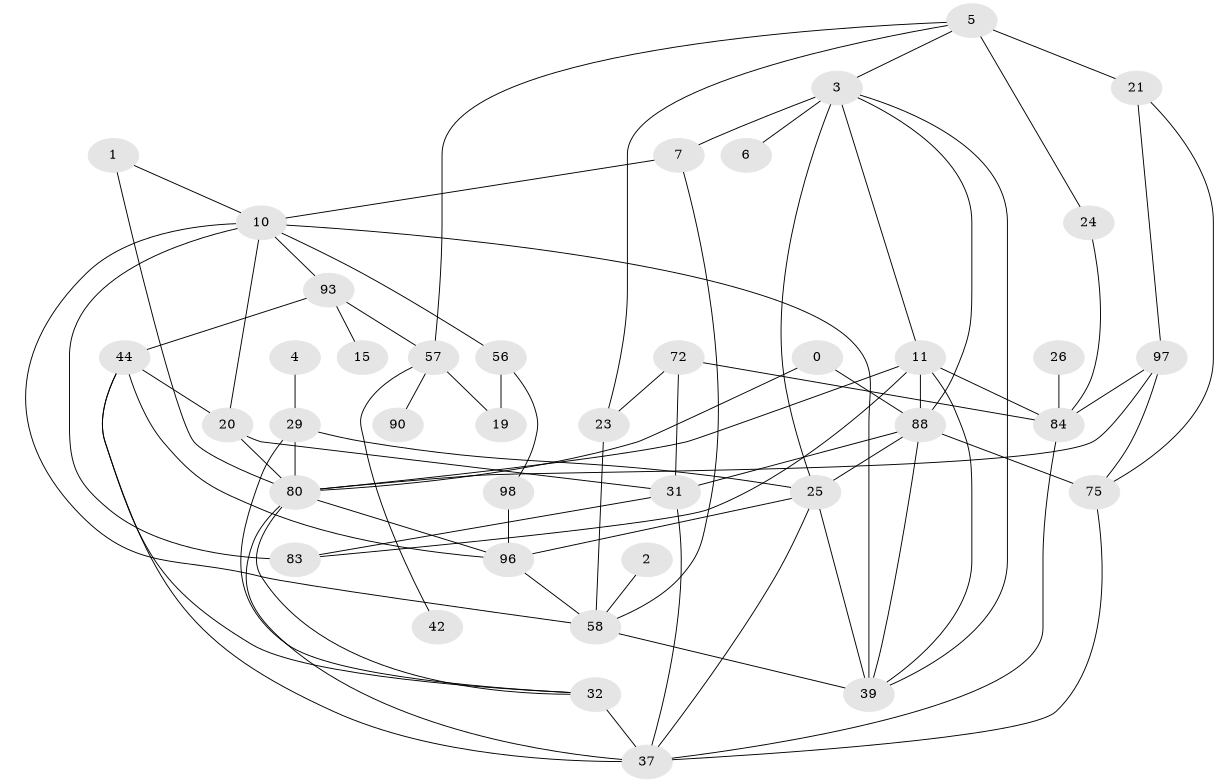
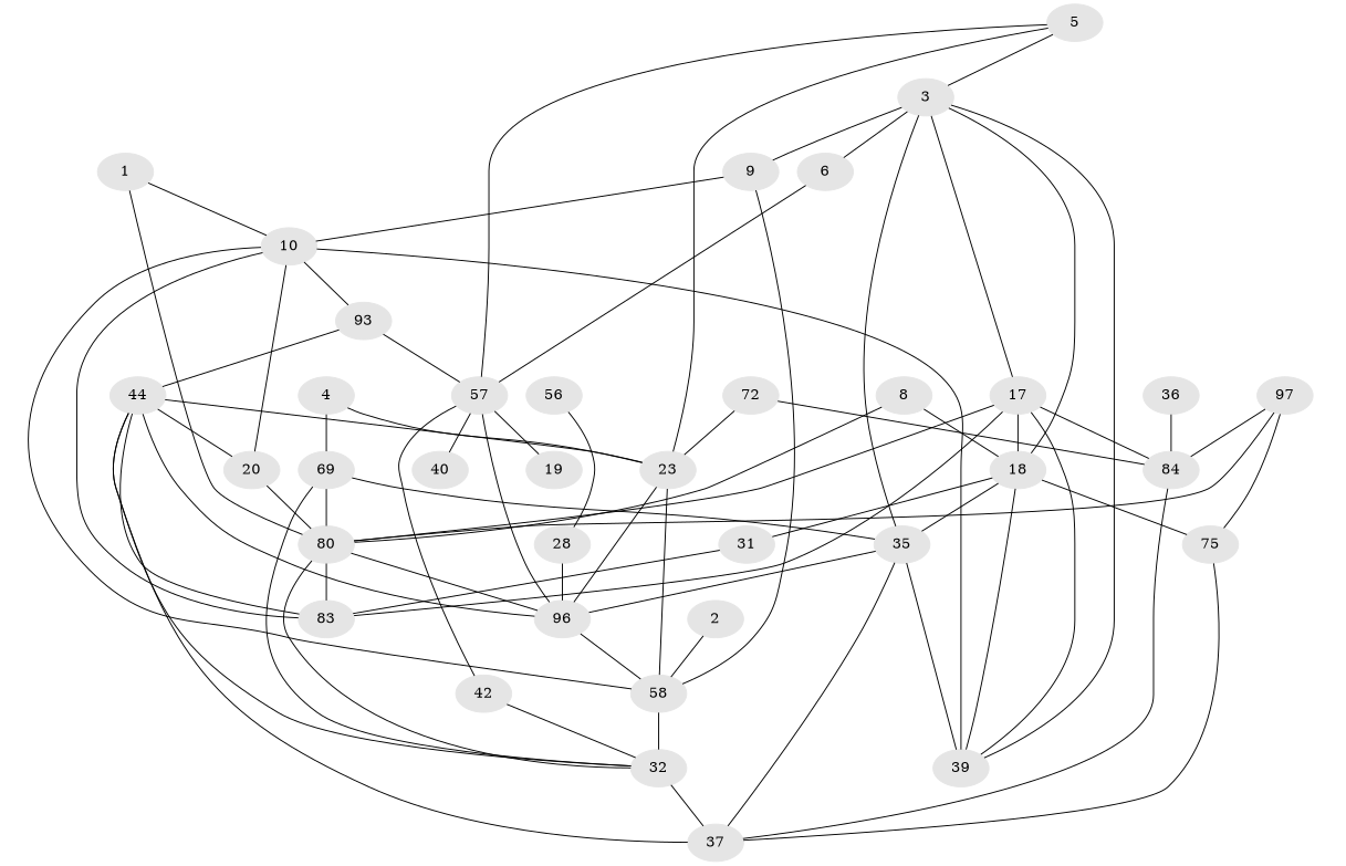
  graph {
    node [color=gray90 style=filled]
    edge [weight=1.0]
    1
    10
    n3 [label=80]
    n4 [label=58]
    39
    n6 [label=93]
    n7 [label=56]
    n8 [label=83]
    20
    n10 [label=75]
-   21
    n12 [label=97]
    37
    32
    n15 [label=96]
    2
-   9 [label=7]
+   9
    3
    6
-   11
-   18 [label=88]
-   25
+   11 [label=17]
+   18
+   25 [label=35]
    n23 [label=57]
    n24 [label=84]
    31
    4
    23
-   29
+   29 [label=69]
    5
-   24
-   40 [label=90]
+   40
    19
    n33 [label=42]
-   26
-   8 [label=0]
-   15
+   26 [label=36]
+   8
    n37 [label=44]
-   28 [label=98]
+   28
    n39 [label=72]
    1 -- 10
    1 -- n3
    10 -- n4
    10 -- 39
    10 -- n6
-   10 -- n7
    10 -- n8
    10 -- 20
-   n3 -- 37
+   n3 -- n8
    n3 -- 32
    n3 -- n15
-   n4 -- 39 [weight=3.0]
+   n4 -- 32 [weight=3.0]
    n6 -- n23
-   n6 -- 15
    n6 -- n37
-   n7 -- 19 [weight=2.0]
    n7 -- 28
    20 -- n3
-   20 -- 31
    n10 -- 37
-   21 -- n10
-   21 -- n12
    n12 -- n3
    n12 -- n10
    n12 -- n24
    32 -- 37 [weight=2.0]
    n15 -- n4 [weight=2.0]
    2 -- n4
    9 -- 10
    9 -- n4
    3 -- 39
    3 -- 9
    3 -- 6 [weight=2.0]
    3 -- 11
    3 -- 18
    3 -- 25
+   6 -- n23
    11 -- n3
    11 -- 39
    11 -- n8
    11 -- 18
    11 -- n24 [weight=2.0]
    18 -- 39 [weight=2.0]
    18 -- n10 [weight=2.0]
    18 -- 25
    18 -- 31
    25 -- 39
    25 -- 37
    25 -- n15
+   n23 -- n15
    n23 -- 40
    n23 -- 19
    n23 -- n33
    n24 -- 37
    31 -- n8
-   31 -- 37
+   4 -- 23
    4 -- 29
    23 -- n4
+   23 -- n15
    29 -- n3 [weight=2.0]
    29 -- 32
    29 -- 25
-   5 -- 21 [weight=2.0]
    5 -- 3
    5 -- n23
    5 -- 23
-   5 -- 24
-   24 -- n24
+   n33 -- 32
    26 -- n24
    8 -- n3
    8 -- 18
+   n37 -- n8
    n37 -- 20
    n37 -- 37
    n37 -- 32
    n37 -- n15
+   n37 -- 23
    28 -- n15 [weight=2.0]
    n39 -- n24
-   n39 -- 31
    n39 -- 23
  }
